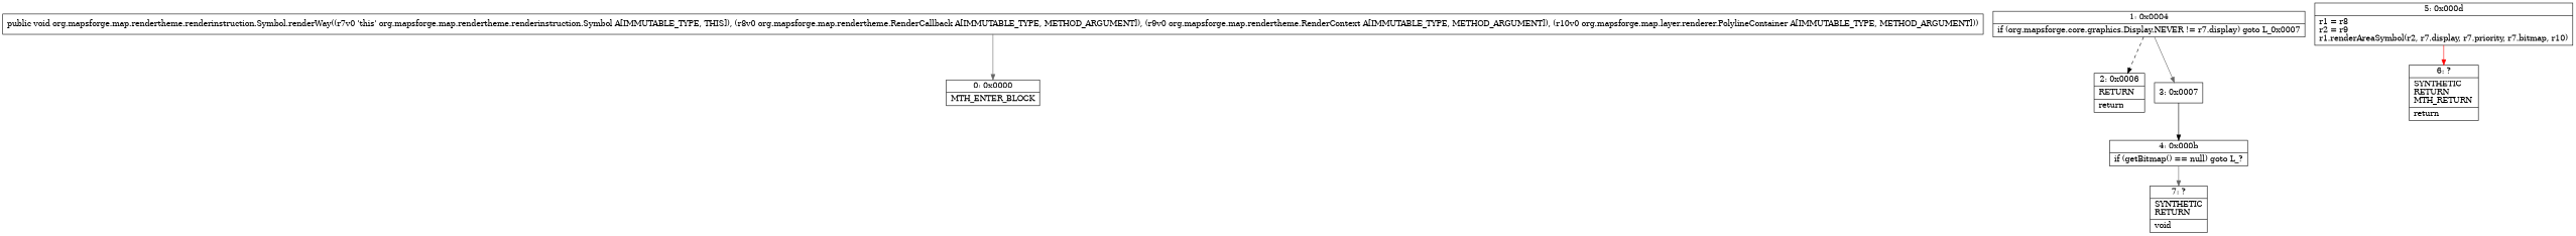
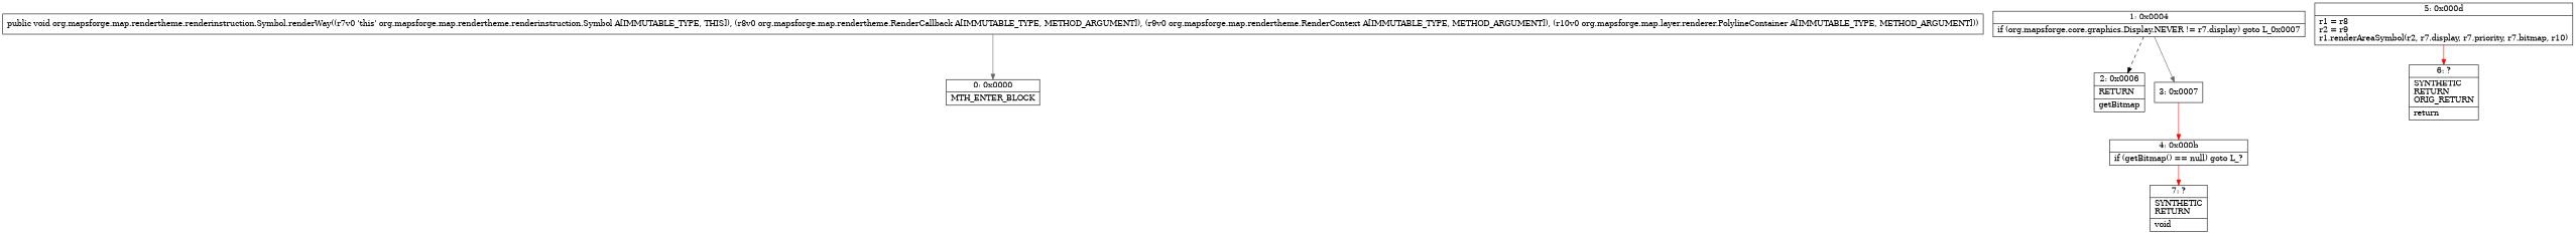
  digraph {
    node [shape=record]
    edge [color=black]
    n1 [label="{0\:\ 0x0000|MTH_ENTER_BLOCK\l}"]
    n2 [label="{1\:\ 0x0004|if (org.mapsforge.core.graphics.Display.NEVER != r7.display) goto L_0x0007\l}"]
-   n3 [label="{2\:\ 0x0006|RETURN\l|return\l}"]
+   n3 [label="{2\:\ 0x0006|RETURN\l|getBitmap\l}"]
    n4 [label="{3\:\ 0x0007}"]
    n5 [label="{4\:\ 0x000b|if (getBitmap() == null) goto L_?\l}"]
    n6 [label="{7\:\ ?|SYNTHETIC\lRETURN\l|void\l}"]
    n7 [label="{5\:\ 0x000d|r1 = r8\lr2 = r9\lr1.renderAreaSymbol(r2, r7.display, r7.priority, r7.bitmap, r10)\l}"]
-   n8 [label="{6\:\ ?|SYNTHETIC\lRETURN\lMTH_RETURN\l|return\l}"]
+   n8 [label="{6\:\ ?|SYNTHETIC\lRETURN\lORIG_RETURN\l|return\l}"]
    n9 [label="{public void org.mapsforge.map.rendertheme.renderinstruction.Symbol.renderWay((r7v0 'this' org.mapsforge.map.rendertheme.renderinstruction.Symbol A[IMMUTABLE_TYPE, THIS]), (r8v0 org.mapsforge.map.rendertheme.RenderCallback A[IMMUTABLE_TYPE, METHOD_ARGUMENT]), (r9v0 org.mapsforge.map.rendertheme.RenderContext A[IMMUTABLE_TYPE, METHOD_ARGUMENT]), (r10v0 org.mapsforge.map.layer.renderer.PolylineContainer A[IMMUTABLE_TYPE, METHOD_ARGUMENT])) }"]
    n2 -> n3 [style=dashed]
    n2 -> n4 [color=gray40]
-   n4 -> n5
-   n5 -> n6 [color=gray40]
+   n4 -> n5 [color=red]
+   n5 -> n6 [color=red]
    n7 -> n8 [color=red]
    n9 -> n1 [color=gray40]
  }
